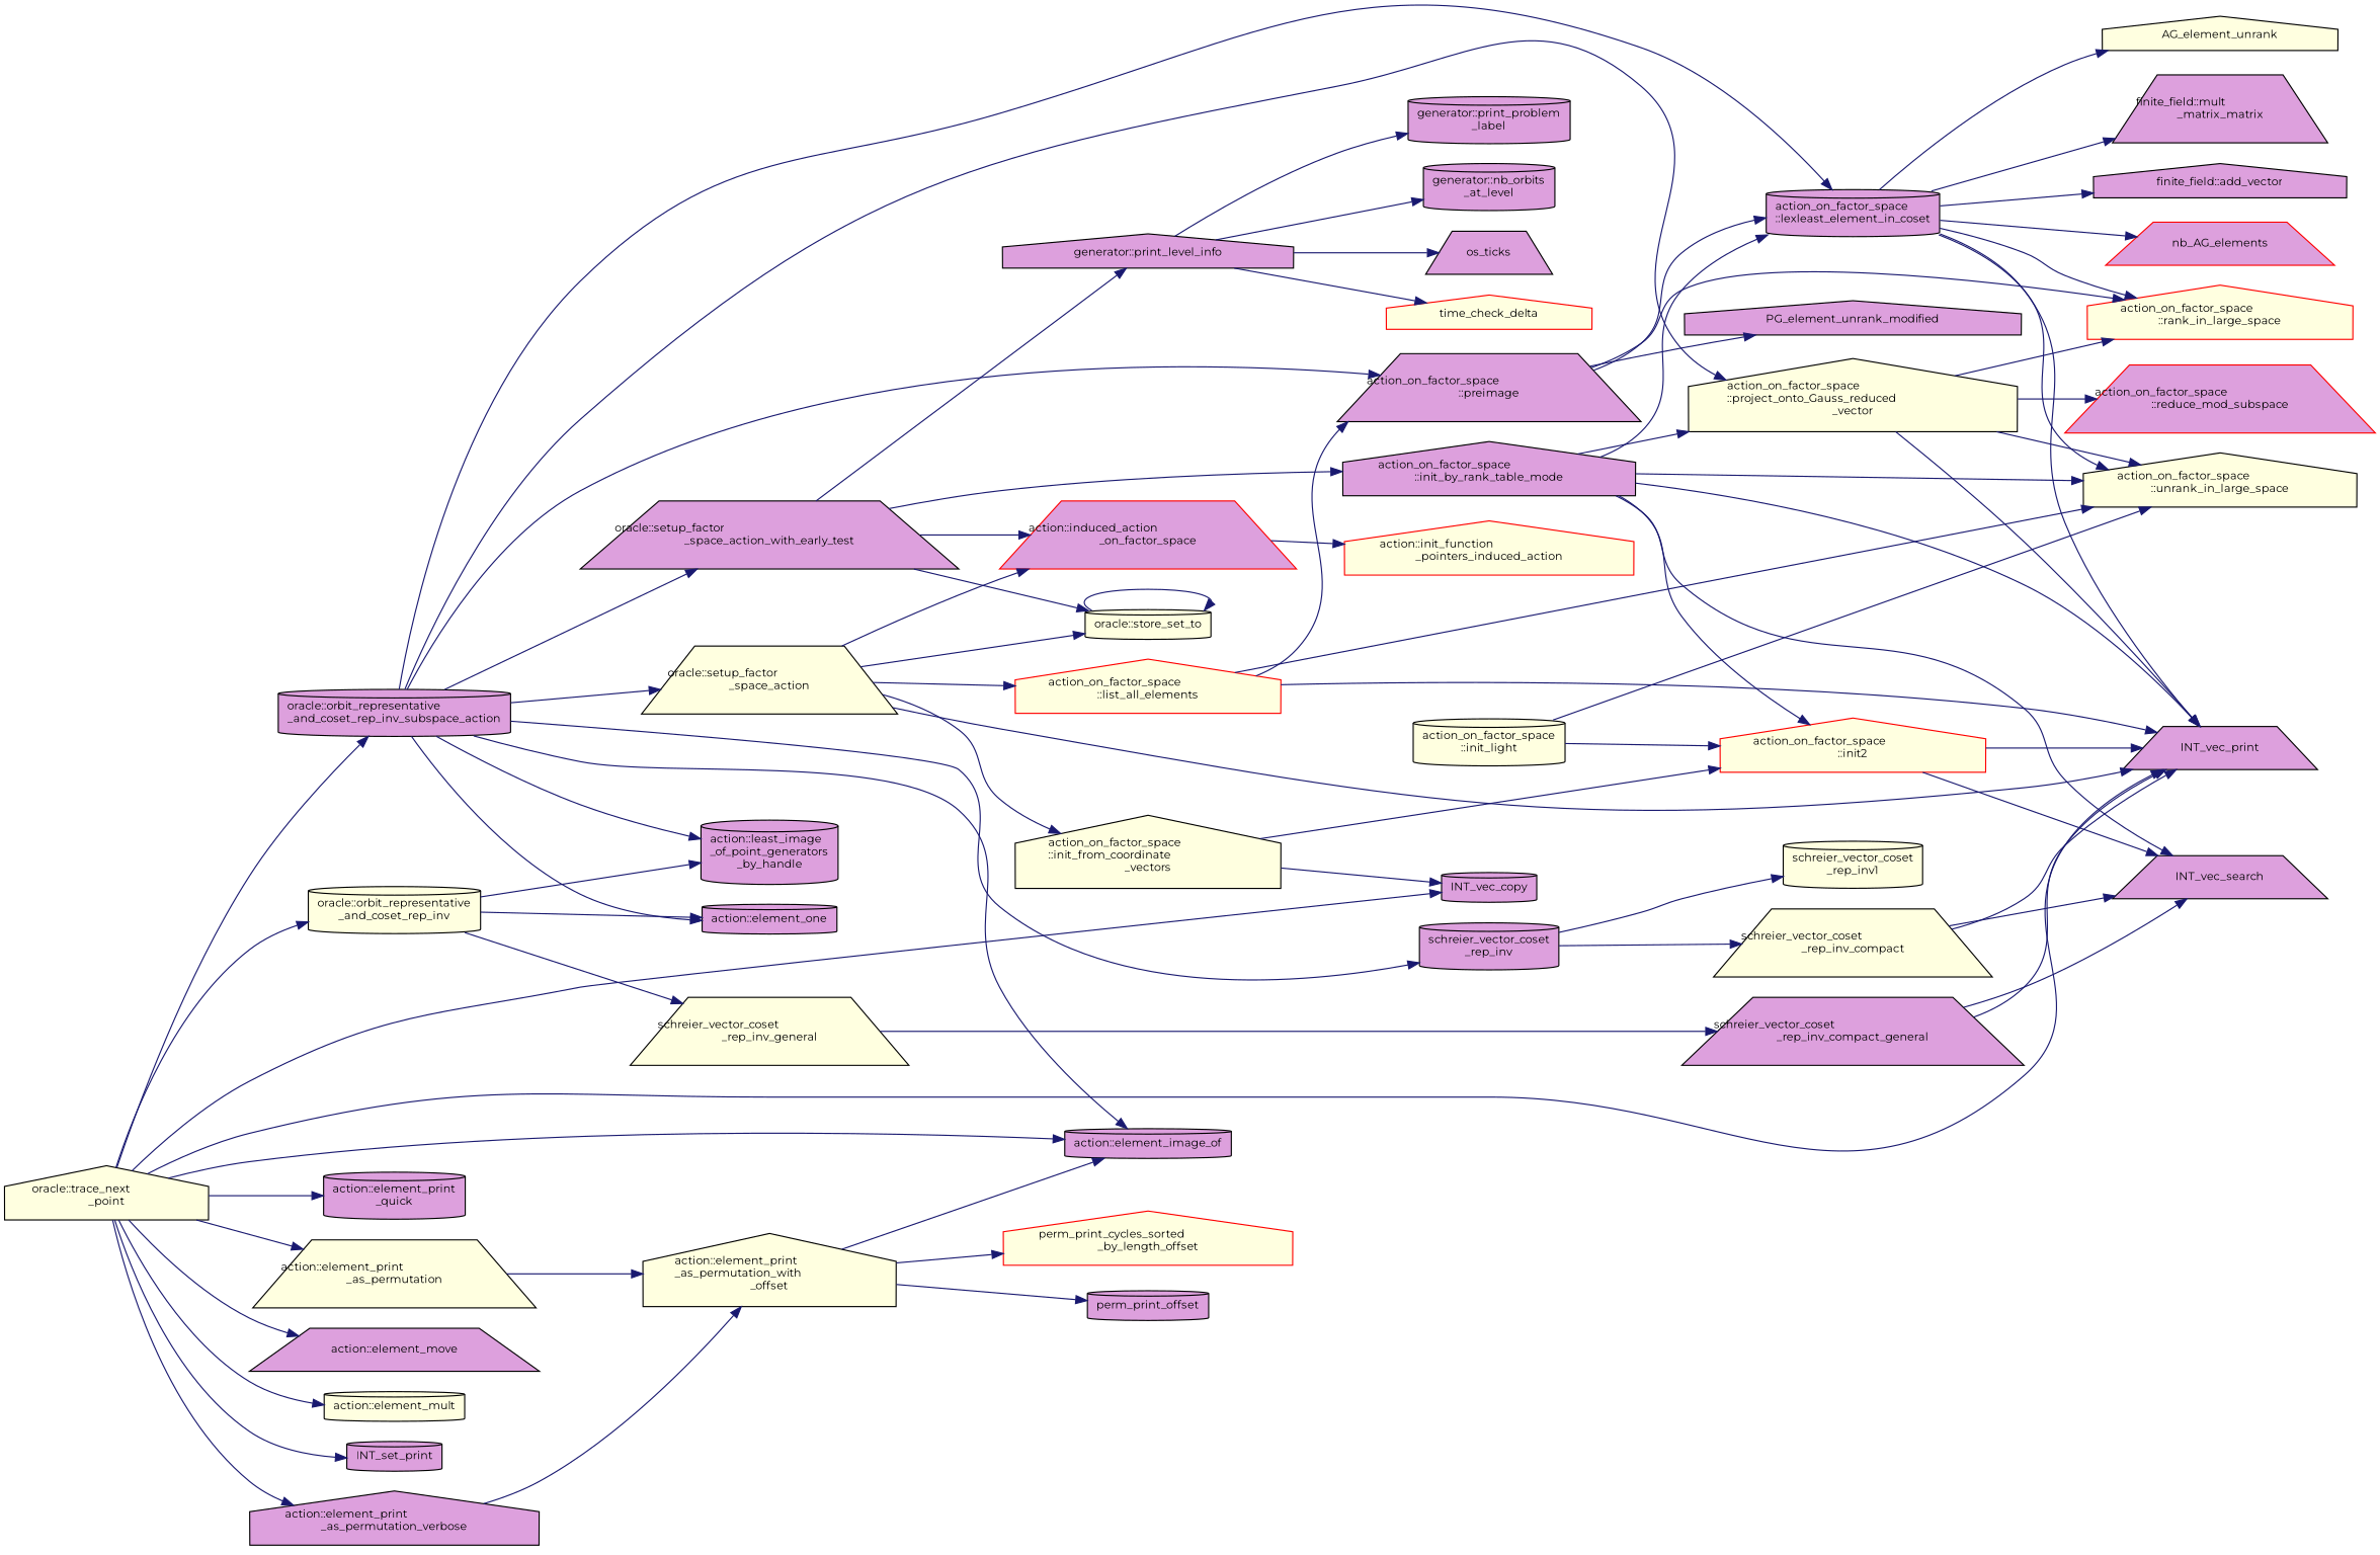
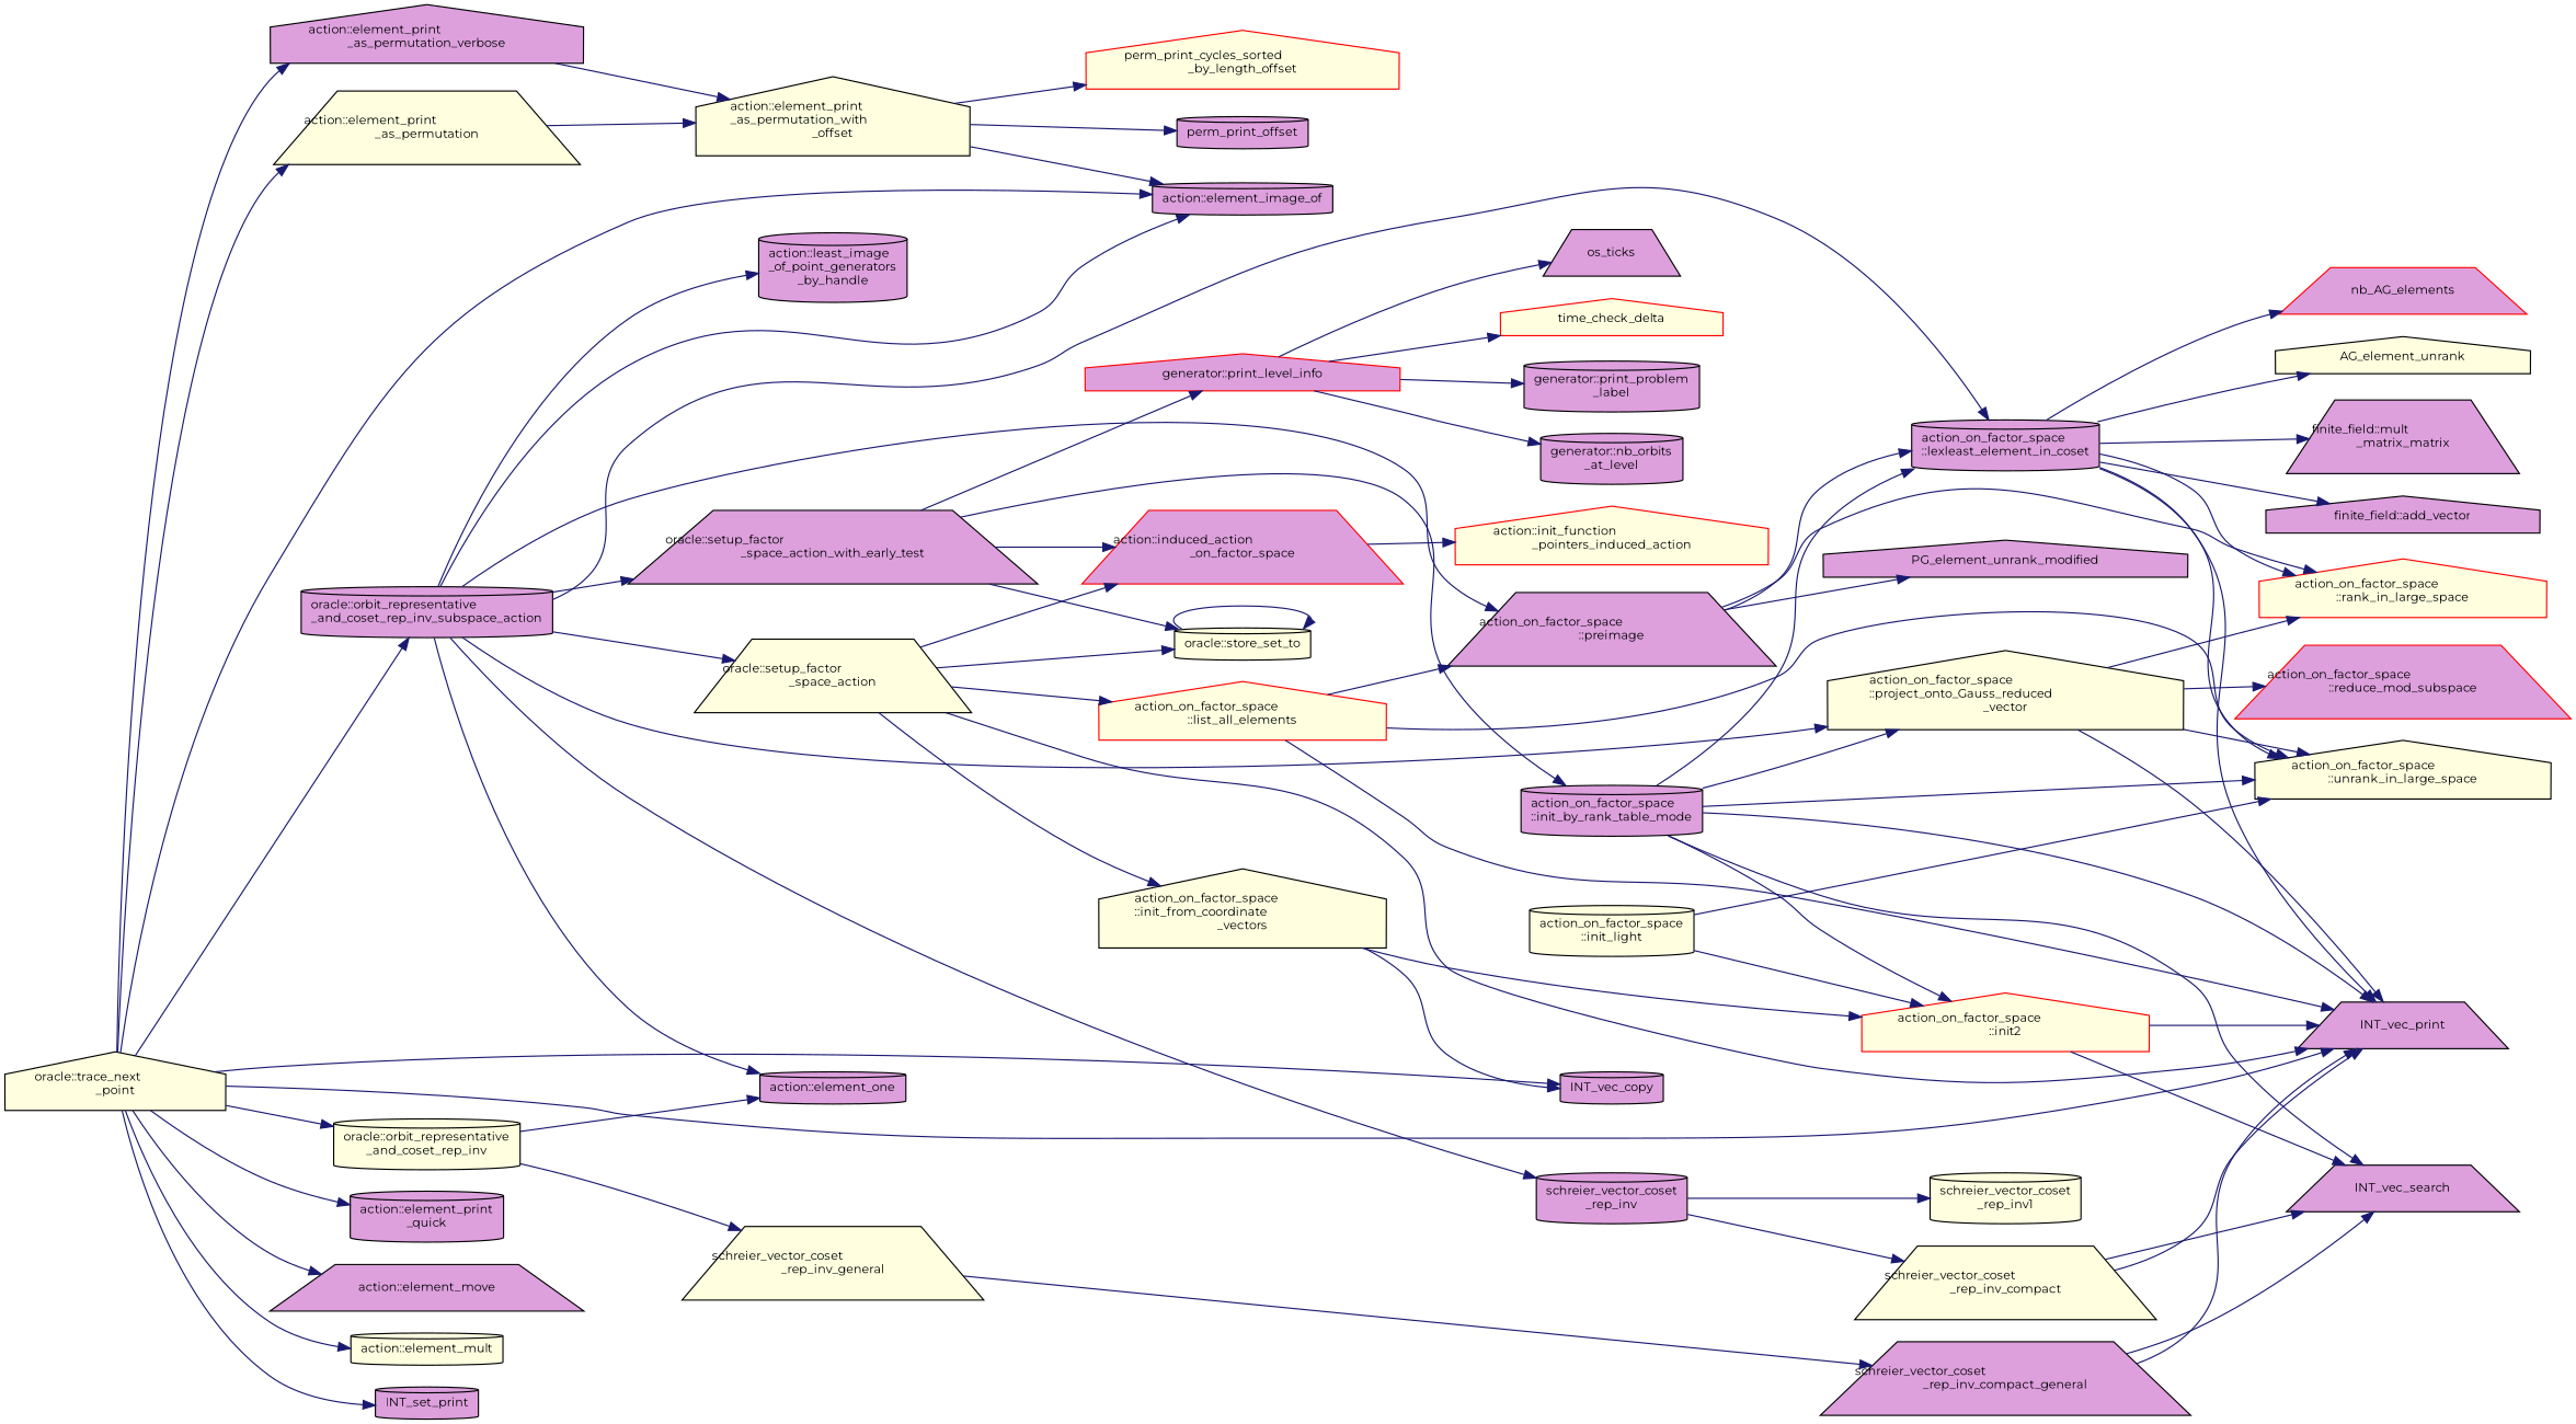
  digraph {
    fontname=Montserrat
    rankdir=LR
    node [color=black fillcolor=plum fontname=Montserrat fontsize=10 shape=cylinder style=filled]
    edge [color=midnightblue fontname=Montserrat fontsize=10 labelfontname=Helvetica labelfontsize=10 style=solid]
    n1 [fillcolor=lightyellow fontcolor=black height=0.2 label="oracle::trace_next\l_point" shape=house width=0.4]
    n2 [height=0.2 label="oracle::orbit_representative\l_and_coset_rep_inv_subspace_action" width=0.4]
    n3 [height=0.2 label=INT_vec_print shape=trapezium width=0.4]
    n4 [height=0.2 label=INT_vec_copy width=0.4]
    n5 [height=0.2 label="action::element_image_of" width=0.4]
    n6 [fillcolor=lightyellow height=0.2 label="oracle::orbit_representative\l_and_coset_rep_inv" width=0.4]
    n7 [height=0.2 label="action::element_print\l_quick" width=0.4]
    n8 [height=0.2 label="action::element_print\l_as_permutation_verbose" shape=house width=0.4]
    n9 [height=0.2 label="action::element_move" shape=trapezium width=0.4]
    n10 [fillcolor=lightyellow height=0.2 label="action::element_mult" width=0.4]
    n11 [height=0.2 label=INT_set_print width=0.4]
    n12 [fillcolor=lightyellow height=0.2 label="action::element_print\l_as_permutation" shape=trapezium width=0.4]
    n13 [height=0.2 label="oracle::setup_factor\l_space_action_with_early_test" shape=trapezium width=0.4]
    n14 [fillcolor=lightyellow height=0.2 label="action_on_factor_space\l::project_onto_Gauss_reduced\l_vector" shape=house width=0.4]
    n15 [height=0.2 label="action_on_factor_space\l::lexleast_element_in_coset" width=0.4]
    n16 [fillcolor=lightyellow height=0.2 label="oracle::setup_factor\l_space_action" shape=trapezium width=0.4]
    n17 [height=0.2 label="action_on_factor_space\l::preimage" shape=trapezium width=0.4]
    n18 [height=0.2 label="action::element_one" width=0.4]
    n19 [height=0.2 label="schreier_vector_coset\l_rep_inv" width=0.4]
    n20 [height=0.2 label="action::least_image\l_of_point_generators\l_by_handle" width=0.4]
    n21 [fillcolor=lightyellow height=0.2 label="schreier_vector_coset\l_rep_inv_general" shape=trapezium width=0.4]
    n22 [fillcolor=lightyellow height=0.2 label="action::element_print\l_as_permutation_with\l_offset" shape=house width=0.4]
    n23 [fillcolor=lightyellow height=0.2 label="oracle::store_set_to" width=0.4]
-   n24 [height=0.2 label="generator::print_level_info" shape=house width=0.4]
-   n25 [height=0.2 label="action_on_factor_space\l::init_by_rank_table_mode" shape=house width=0.4]
+   n24 [color=red height=0.2 label="generator::print_level_info" shape=house width=0.4]
+   n25 [height=0.2 label="action_on_factor_space\l::init_by_rank_table_mode" width=0.4]
    n26 [color=red height=0.2 label="action::induced_action\l_on_factor_space" shape=trapezium width=0.4]
    n27 [fillcolor=lightyellow height=0.2 label="action_on_factor_space\l::unrank_in_large_space" shape=house width=0.4]
    n28 [color=red height=0.2 label="action_on_factor_space\l::reduce_mod_subspace" shape=trapezium width=0.4]
    n29 [color=red fillcolor=lightyellow height=0.2 label="action_on_factor_space\l::rank_in_large_space" shape=house width=0.4]
    n30 [color=red height=0.2 label=nb_AG_elements shape=trapezium width=0.4]
    n31 [fillcolor=lightyellow height=0.2 label=AG_element_unrank shape=house width=0.4]
    n32 [height=0.2 label="finite_field::mult\l_matrix_matrix" shape=trapezium width=0.4]
    n33 [height=0.2 label="finite_field::add_vector" shape=house width=0.4]
    n34 [fillcolor=lightyellow height=0.2 label="action_on_factor_space\l::init_from_coordinate\l_vectors" shape=house width=0.4]
    n35 [color=red fillcolor=lightyellow height=0.2 label="action_on_factor_space\l::list_all_elements" shape=house width=0.4]
    n36 [height=0.2 label=PG_element_unrank_modified shape=house width=0.4]
    n37 [fillcolor=lightyellow height=0.2 label="schreier_vector_coset\l_rep_inv_compact" shape=trapezium width=0.4]
    n38 [fillcolor=lightyellow height=0.2 label="schreier_vector_coset\l_rep_inv1" width=0.4]
    n39 [fillcolor=lightyellow height=0.2 label="action_on_factor_space\l::init_light" width=0.4]
    n40 [color=red fillcolor=lightyellow height=0.2 label="action_on_factor_space\l::init2" shape=house width=0.4]
    n41 [height=0.2 label=INT_vec_search shape=trapezium width=0.4]
    n42 [height=0.2 label=os_ticks shape=trapezium width=0.4]
    n43 [color=red fillcolor=lightyellow height=0.2 label=time_check_delta shape=house width=0.4]
    n44 [height=0.2 label="generator::print_problem\l_label" width=0.4]
    n45 [height=0.2 label="generator::nb_orbits\l_at_level" width=0.4]
    n46 [color=red fillcolor=lightyellow height=0.2 label="action::init_function\l_pointers_induced_action" shape=house width=0.4]
    n47 [height=0.2 label="schreier_vector_coset\l_rep_inv_compact_general" shape=trapezium width=0.4]
    n48 [height=0.2 label=perm_print_offset width=0.4]
    n49 [color=red fillcolor=lightyellow height=0.2 label="perm_print_cycles_sorted\l_by_length_offset" shape=house width=0.4]
    n1 -> n2
    n1 -> n3
    n1 -> n4
    n1 -> n5
    n1 -> n6
    n1 -> n7
    n1 -> n8
    n1 -> n9
    n1 -> n10
    n1 -> n11
    n1 -> n12
    n2 -> n5
    n2 -> n13
    n2 -> n14
    n2 -> n15
    n2 -> n16
    n2 -> n17
    n2 -> n18
    n2 -> n19
    n2 -> n20
    n6 -> n18
-   n6 -> n20
    n6 -> n21
    n8 -> n22
    n12 -> n22
    n13 -> n23
    n13 -> n24
    n13 -> n25
    n13 -> n26
    n14 -> n3
    n14 -> n27
    n14 -> n28
    n14 -> n29
    n15 -> n3
    n15 -> n27
    n15 -> n29
    n15 -> n30
    n15 -> n31
    n15 -> n32
    n15 -> n33
    n16 -> n3
    n16 -> n23
    n16 -> n26
    n16 -> n34
    n16 -> n35
    n17 -> n15
    n17 -> n29
    n17 -> n36
    n19 -> n37
    n19 -> n38
    n21 -> n47
    n22 -> n5
    n22 -> n48
    n22 -> n49
    n23 -> n23
    n24 -> n42
    n24 -> n43
    n24 -> n44
    n24 -> n45
    n25 -> n3
    n25 -> n14
    n25 -> n15
    n25 -> n27
    n25 -> n40
    n25 -> n41
    n26 -> n46
    n34 -> n4
    n34 -> n40
    n35 -> n3
    n35 -> n17
    n35 -> n27
    n37 -> n3
    n37 -> n41
    n39 -> n27
    n39 -> n40
    n40 -> n3
    n40 -> n41
    n47 -> n3
    n47 -> n41
  }
